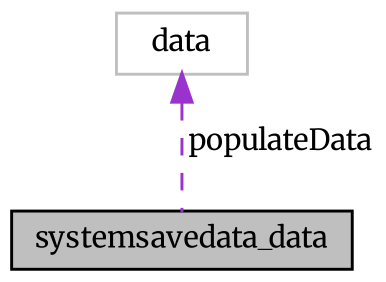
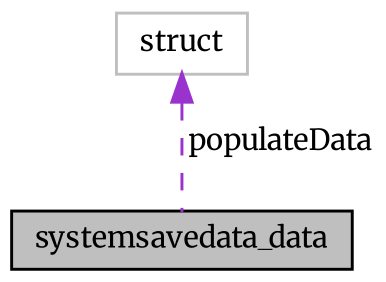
  digraph {
    fontname=Merriweather
    node [fontname=Merriweather fontsize=10 shape=record style=filled]
    n1 [color=black fillcolor=grey75 fontcolor=black height=0.2 label=systemsavedata_data width=0.4]
-   n2 [color=grey75 fillcolor=white height=0.2 label=data width=0.4]
+   n2 [color=grey75 fillcolor=white height=0.2 label=struct width=0.4]
    n2 -> n1 [color=darkorchid3 dir=back fontname=Merriweather fontsize=10 label=" populateData" labelfontname=Helvetica labelfontsize=10 style=dashed]
  }
